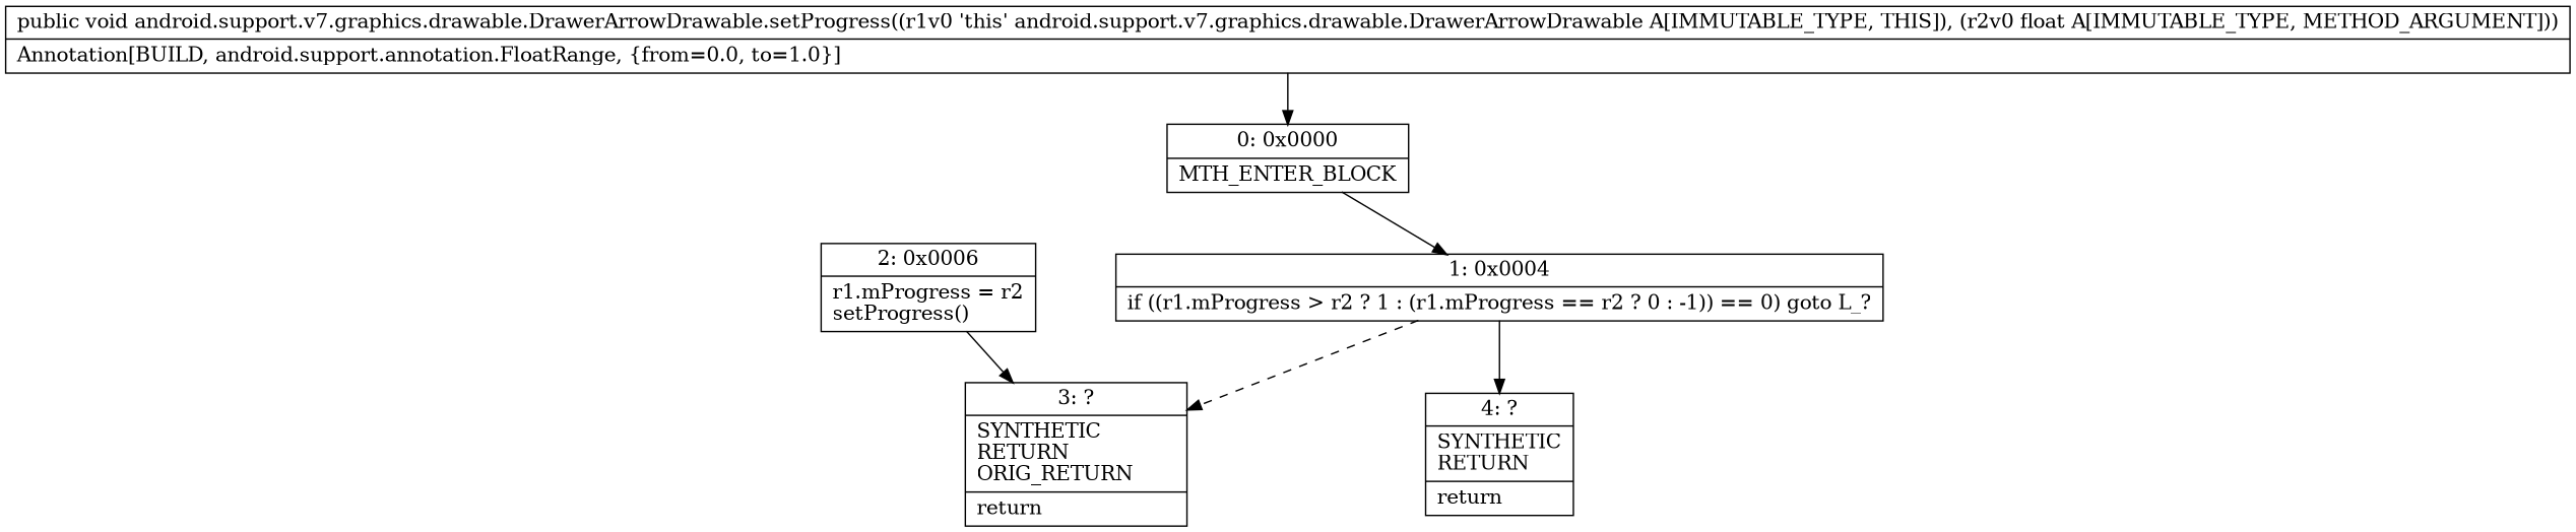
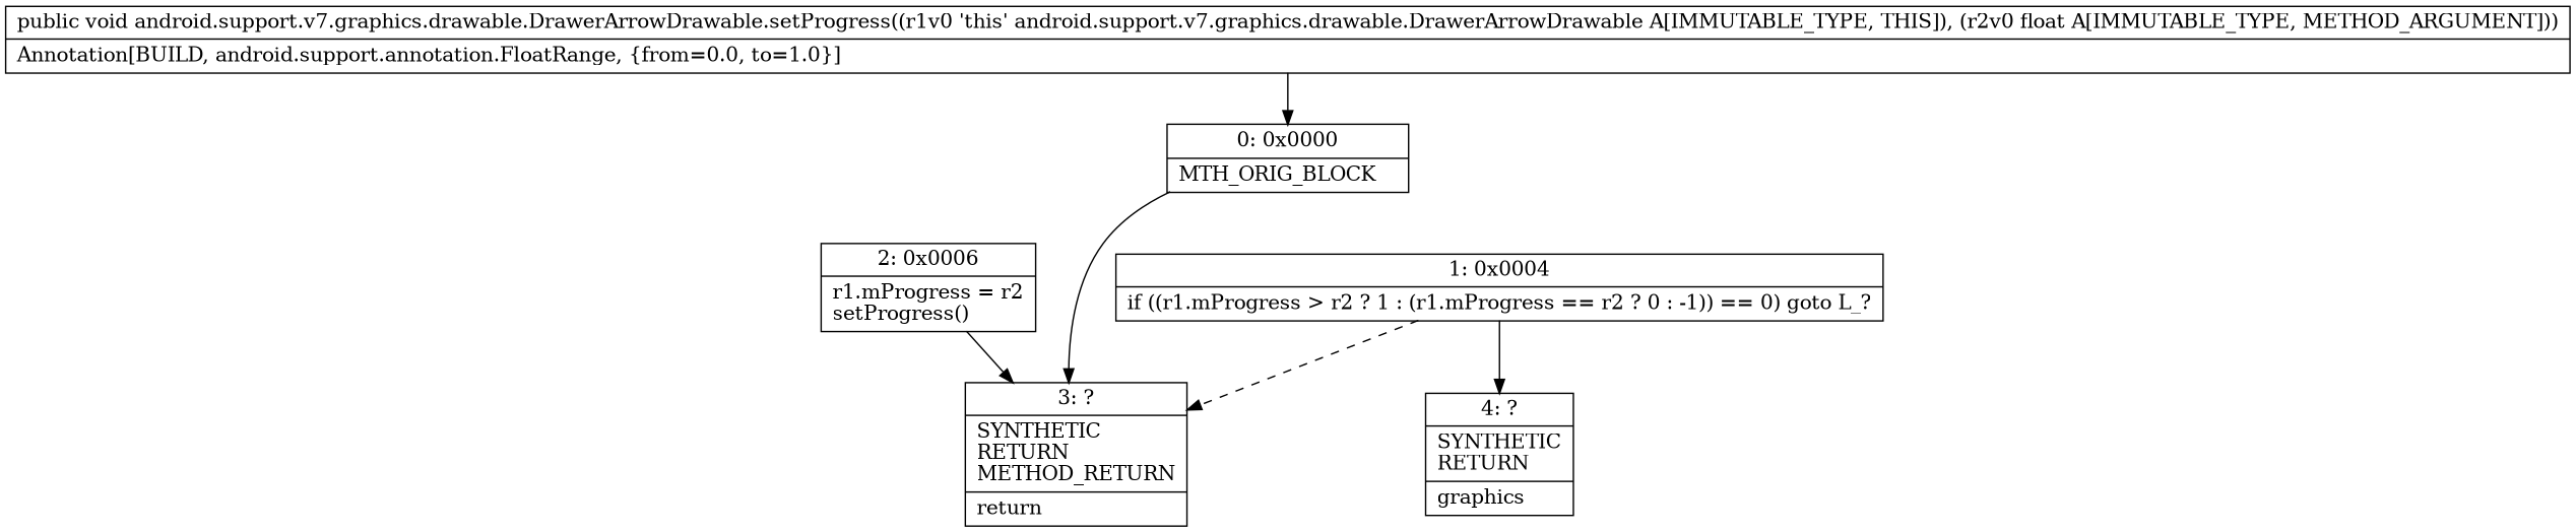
  digraph {
    node [shape=record]
-   n1 [label="{0\:\ 0x0000|MTH_ENTER_BLOCK\l}"]
+   n1 [label="{0\:\ 0x0000|MTH_ORIG_BLOCK\l}"]
    n2 [label="{1\:\ 0x0004|if ((r1.mProgress \> r2 ? 1 : (r1.mProgress == r2 ? 0 : \-1)) == 0) goto L_?\l}"]
-   n3 [label="{4\:\ ?|SYNTHETIC\lRETURN\l|return\l}"]
-   n4 [label="{3\:\ ?|SYNTHETIC\lRETURN\lORIG_RETURN\l|return\l}"]
+   n3 [label="{4\:\ ?|SYNTHETIC\lRETURN\l|graphics\l}"]
+   n4 [label="{3\:\ ?|SYNTHETIC\lRETURN\lMETHOD_RETURN\l|return\l}"]
    n5 [label="{2\:\ 0x0006|r1.mProgress = r2\lsetProgress()\l}"]
    n6 [label="{public void android.support.v7.graphics.drawable.DrawerArrowDrawable.setProgress((r1v0 'this' android.support.v7.graphics.drawable.DrawerArrowDrawable A[IMMUTABLE_TYPE, THIS]), (r2v0 float A[IMMUTABLE_TYPE, METHOD_ARGUMENT]))  | Annotation[BUILD, android.support.annotation.FloatRange, \{from=0.0, to=1.0\}]\l}"]
-   n1 -> n2
+   n1 -> n4
    n2 -> n3
    n2 -> n4 [style=dashed]
    n5 -> n4
    n6 -> n1
  }
